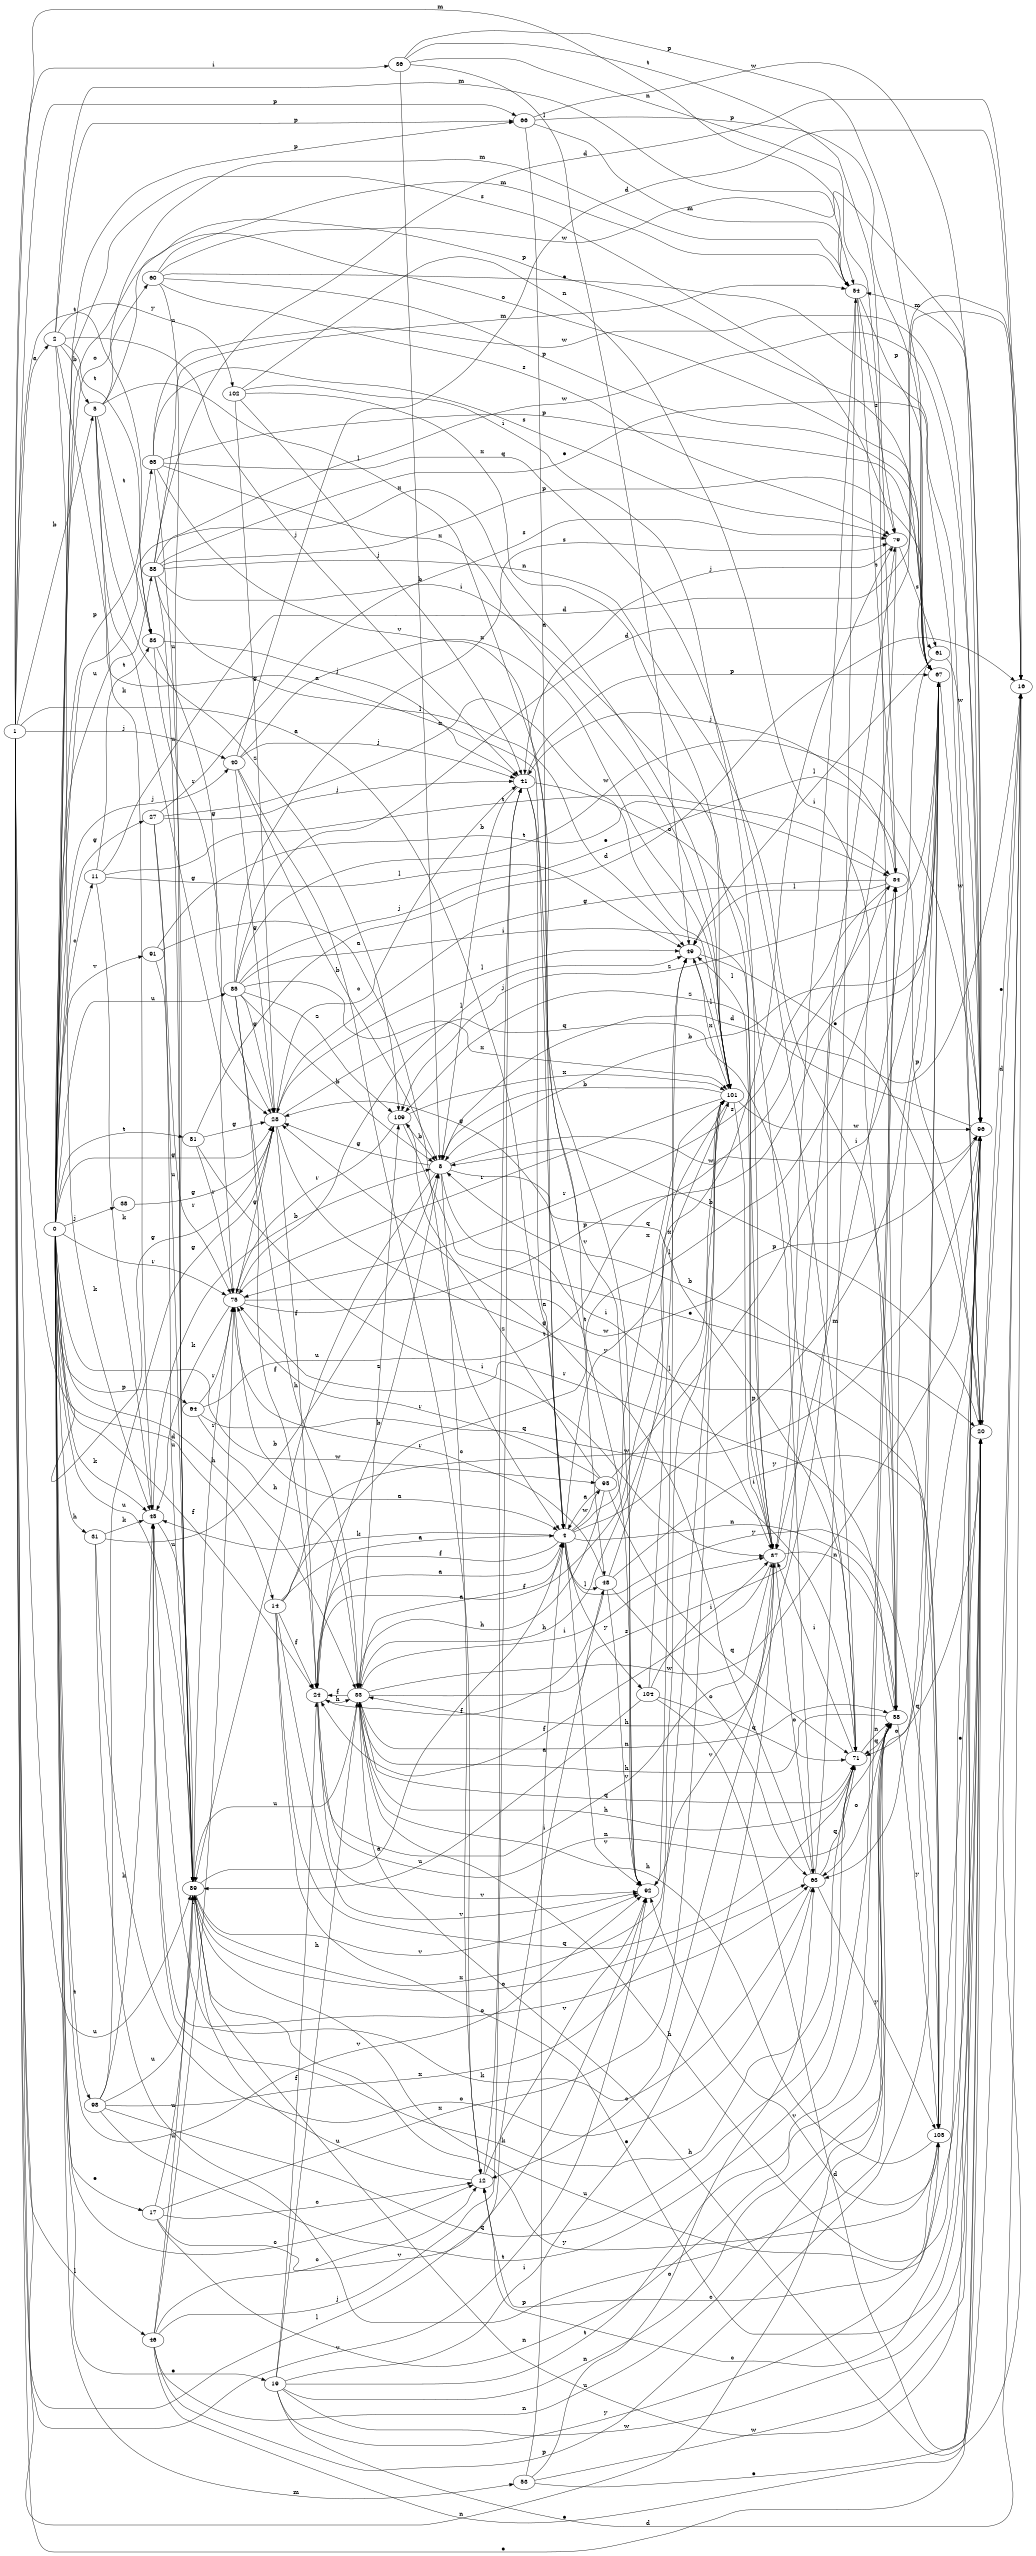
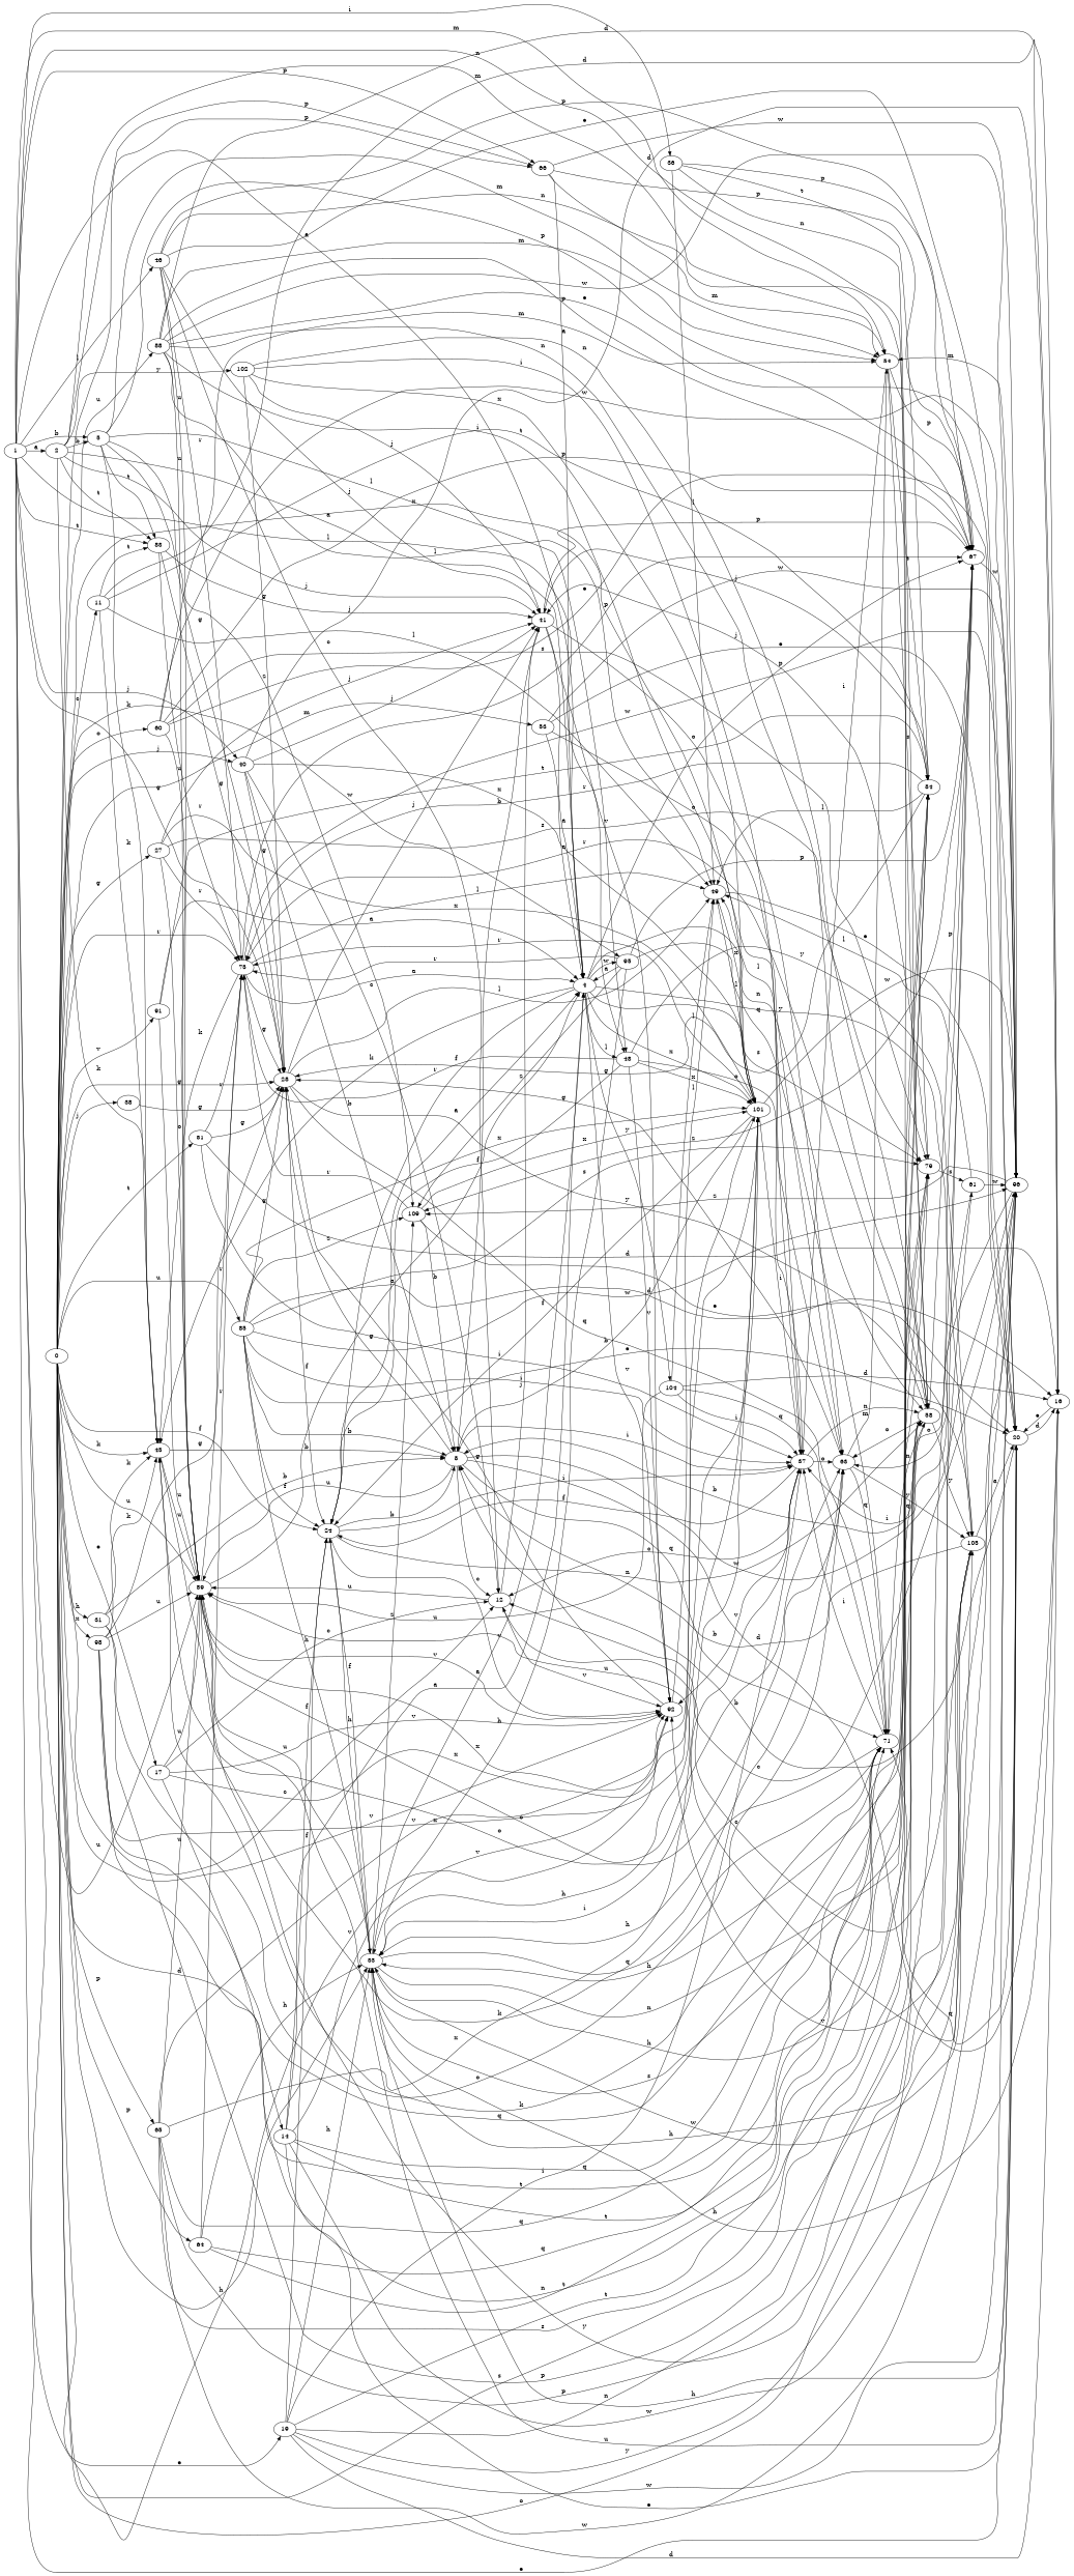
  strict digraph {
    rankdir=LR
    0
    11
    12
    14
    17
    19
    24
    27
    28
    31
    33
    38
    40
    45
    53
    60
    61
    64
    65
    66
    75
    79
    81
    85
    88
    89
    91
    92
    95
    98
    101
    83
    16
    49
    84
    41
    4
    20
    71
    96
    58
    105
    37
    8
    67
    63
    109
    54
    1
    2
    5
    36
    46
    48
    102
    104
    0 -> 11 [label=c]
    0 -> 12 [label=c]
    0 -> 14 [label=d]
    0 -> 17 [label=e]
    0 -> 19 [label=e]
    0 -> 24 [label=f]
    0 -> 27 [label=g]
    0 -> 28 [label=g]
    0 -> 31 [label=h]
    0 -> 33 [label=h]
    0 -> 38 [label=j]
    0 -> 40 [label=j]
    0 -> 45 [label=k]
    0 -> 53 [label=m]
    0 -> 60 [label=o]
    0 -> 61 [label=o]
    0 -> 64 [label=p]
    0 -> 65 [label=p]
    0 -> 66 [label=p]
    0 -> 75 [label=r]
    0 -> 79 [label=s]
    0 -> 81 [label=t]
    0 -> 85 [label=u]
    0 -> 88 [label=u]
    0 -> 89 [label=u]
    0 -> 91 [label=v]
    0 -> 92 [label=v]
    0 -> 95 [label=w]
-   0 -> 98 [label=t]
+   0 -> 98 [label=x]
    0 -> 101 [label=x]
    11 -> 45 [label=k]
    11 -> 83 [label=t]
    11 -> 16 [label=d]
    11 -> 49 [label=l]
    11 -> 84 [label=t]
    12 -> 89 [label=u]
    12 -> 92 [label=v]
    12 -> 41 [label=j]
    14 -> 24 [label=f]
    14 -> 92 [label=v]
    14 -> 84 [label=t]
    14 -> 4 [label=a]
    14 -> 20 [label=e]
    14 -> 71 [label=q]
    14 -> 96 [label=w]
    17 -> 12 [label=c]
    17 -> 89 [label=u]
    17 -> 92 [label=v]
    17 -> 101 [label=x]
    17 -> 58 [label=n]
    19 -> 24 [label=f]
    19 -> 33 [label=h]
    19 -> 16 [label=d]
    19 -> 84 [label=t]
    19 -> 96 [label=w]
    19 -> 58 [label=n]
    19 -> 105 [label=y]
    19 -> 37 [label=i]
    24 -> 33 [label=h]
    24 -> 92 [label=v]
    24 -> 4 [label=a]
    24 -> 58 [label=n]
    24 -> 37 [label=i]
    24 -> 8 [label=b]
    27 -> 75 [label=r]
    27 -> 79 [label=s]
-   27 -> 89 [label=u]
+   27 -> 89 [label=o]
    27 -> 101 [label=x]
    27 -> 41 [label=j]
    28 -> 24 [label=f]
    28 -> 49 [label=l]
    28 -> 41 [label=j]
    28 -> 71 [label=q]
    28 -> 105 [label=y]
    31 -> 45 [label=k]
    31 -> 8 [label=b]
    31 -> 67 [label=p]
    31 -> 63 [label=o]
    33 -> 24 [label=f]
    33 -> 79 [label=s]
    33 -> 89 [label=u]
    33 -> 4 [label=a]
    33 -> 71 [label=q]
    33 -> 96 [label=w]
    33 -> 58 [label=n]
    33 -> 37 [label=i]
    33 -> 109 [label=z]
    38 -> 28 [label=g]
    40 -> 12 [label=c]
    40 -> 28 [label=g]
    40 -> 101 [label=x]
    40 -> 16 [label=d]
    40 -> 41 [label=j]
    40 -> 8 [label=b]
    45 -> 89 [label=u]
    45 -> 8 [label=b]
    45 -> 63 [label=o]
    53 -> 4 [label=a]
    53 -> 20 [label=e]
    53 -> 96 [label=w]
    53 -> 63 [label=o]
    60 -> 79 [label=s]
    60 -> 89 [label=u]
    60 -> 20 [label=e]
    60 -> 96 [label=w]
    60 -> 67 [label=p]
    60 -> 54 [label=m]
    61 -> 49 [label=l]
    61 -> 96 [label=w]
    61 -> 37 [label=i]
    64 -> 33 [label=h]
    64 -> 75 [label=r]
    64 -> 84 [label=t]
    64 -> 71 [label=q]
    65 -> 79 [label=s]
    65 -> 89 [label=u]
    65 -> 92 [label=v]
    65 -> 101 [label=x]
    65 -> 71 [label=q]
    65 -> 96 [label=w]
    65 -> 67 [label=p]
    66 -> 4 [label=a]
    66 -> 96 [label=w]
    66 -> 67 [label=p]
    66 -> 54 [label=m]
    75 -> 28 [label=g]
    75 -> 45 [label=k]
    75 -> 49 [label=l]
    75 -> 4 [label=a]
    75 -> 96 [label=w]
    75 -> 67 [label=p]
    79 -> 33 [label=h]
    79 -> 61 [label=s]
    79 -> 41 [label=j]
    81 -> 28 [label=g]
    81 -> 75 [label=r]
    81 -> 16 [label=d]
    81 -> 37 [label=i]
    85 -> 24 [label=f]
    85 -> 28 [label=g]
    85 -> 33 [label=h]
    85 -> 79 [label=s]
    85 -> 101 [label=x]
    85 -> 16 [label=d]
    85 -> 20 [label=e]
    85 -> 96 [label=w]
    85 -> 37 [label=i]
    85 -> 8 [label=b]
    85 -> 109 [label=z]
    88 -> 89 [label=u]
    88 -> 16 [label=d]
    88 -> 49 [label=l]
    88 -> 20 [label=e]
    88 -> 96 [label=w]
    88 -> 58 [label=n]
    88 -> 37 [label=i]
    88 -> 67 [label=p]
    88 -> 54 [label=m]
    89 -> 75 [label=r]
    89 -> 92 [label=v]
    89 -> 101 [label=x]
    89 -> 4 [label=a]
    89 -> 105 [label=y]
    89 -> 63 [label=o]
    91 -> 89 [label=u]
    91 -> 84 [label=t]
    91 -> 4 [label=a]
    92 -> 28 [label=g]
    92 -> 49 [label=l]
    95 -> 33 [label=h]
    95 -> 75 [label=r]
    95 -> 4 [label=a]
    95 -> 71 [label=q]
    95 -> 67 [label=p]
    95 -> 109 [label=z]
    98 -> 28 [label=g]
    98 -> 45 [label=k]
    98 -> 89 [label=u]
    98 -> 101 [label=x]
    98 -> 84 [label=t]
    98 -> 71 [label=q]
    101 -> 24 [label=f]
    101 -> 33 [label=h]
    101 -> 75 [label=r]
    101 -> 49 [label=l]
    101 -> 96 [label=w]
    101 -> 37 [label=i]
    101 -> 8 [label=b]
    83 -> 28 [label=g]
    83 -> 75 [label=r]
    83 -> 41 [label=j]
    16 -> 33 [label=h]
    16 -> 20 [label=e]
    49 -> 101 [label=x]
    49 -> 20 [label=e]
    84 -> 28 [label=g]
    84 -> 75 [label=r]
    84 -> 49 [label=l]
    84 -> 41 [label=j]
    41 -> 92 [label=v]
    41 -> 4 [label=a]
    41 -> 8 [label=b]
    41 -> 67 [label=p]
    41 -> 63 [label=o]
    4 -> 24 [label=f]
    4 -> 45 [label=k]
    4 -> 79 [label=s]
    4 -> 92 [label=v]
    4 -> 95 [label=w]
    4 -> 101 [label=x]
    4 -> 58 [label=n]
    4 -> 105 [label=y]
    4 -> 67 [label=p]
    4 -> 48 [label=l]
    4 -> 104 [label=y]
    20 -> 33 [label=h]
    20 -> 89 [label=u]
    20 -> 16 [label=d]
    20 -> 71 [label=q]
    20 -> 8 [label=b]
    71 -> 33 [label=h]
    71 -> 45 [label=k]
    71 -> 58 [label=n]
    71 -> 37 [label=i]
    96 -> 12 [label=c]
    96 -> 89 [label=u]
    96 -> 63 [label=o]
    96 -> 109 [label=z]
    96 -> 54 [label=m]
    58 -> 33 [label=h]
    58 -> 75 [label=r]
    58 -> 71 [label=q]
    58 -> 105 [label=y]
    58 -> 67 [label=p]
    58 -> 63 [label=o]
    105 -> 12 [label=c]
    105 -> 33 [label=h]
    105 -> 92 [label=v]
-   105 -> 20 [label=e]
+   105 -> 20 [label=a]
    105 -> 8 [label=b]
    37 -> 12 [label=c]
    37 -> 24 [label=f]
    37 -> 92 [label=v]
    37 -> 49 [label=l]
    37 -> 58 [label=n]
    37 -> 63 [label=o]
    8 -> 12 [label=c]
    8 -> 28 [label=g]
    8 -> 89 [label=u]
    8 -> 16 [label=d]
    8 -> 71 [label=q]
    8 -> 96 [label=w]
    8 -> 37 [label=i]
    67 -> 96 [label=w]
    67 -> 8 [label=b]
    67 -> 109 [label=z]
    63 -> 28 [label=g]
    63 -> 45 [label=k]
    63 -> 71 [label=q]
    63 -> 105 [label=y]
    63 -> 54 [label=m]
    109 -> 75 [label=r]
    109 -> 101 [label=x]
    109 -> 20 [label=e]
    109 -> 8 [label=b]
    54 -> 79 [label=s]
    54 -> 84 [label=t]
    54 -> 37 [label=i]
    54 -> 67 [label=p]
    1 -> 28 [label=g]
    1 -> 40 [label=j]
    1 -> 66 [label=p]
    1 -> 89 [label=u]
    1 -> 92 [label=v]
    1 -> 83 [label=t]
    1 -> 4 [label=a]
    1 -> 20 [label=e]
    1 -> 58 [label=n]
    1 -> 54 [label=m]
    1 -> 2 [label=a]
    1 -> 5 [label=b]
    1 -> 36 [label=i]
    1 -> 46 [label=l]
    1 -> 48 [label=l]
    2 -> 45 [label=k]
    2 -> 66 [label=p]
    2 -> 83 [label=t]
    2 -> 41 [label=j]
    2 -> 4 [label=a]
    2 -> 54 [label=m]
    2 -> 5 [label=b]
    2 -> 102 [label=y]
    5 -> 28 [label=g]
    5 -> 45 [label=k]
    5 -> 83 [label=t]
    5 -> 67 [label=p]
    5 -> 109 [label=z]
    5 -> 54 [label=m]
    5 -> 48 [label=l]
    36 -> 49 [label=l]
    36 -> 84 [label=t]
    36 -> 58 [label=n]
-   36 -> 8 [label=b]
    36 -> 67 [label=p]
    46 -> 12 [label=c]
    46 -> 75 [label=r]
    46 -> 89 [label=u]
    46 -> 41 [label=j]
    46 -> 20 [label=e]
    46 -> 58 [label=n]
    46 -> 67 [label=p]
    48 -> 24 [label=f]
    48 -> 75 [label=r]
    48 -> 92 [label=v]
    48 -> 101 [label=x]
    48 -> 105 [label=y]
    48 -> 63 [label=o]
    102 -> 28 [label=g]
    102 -> 101 [label=x]
    102 -> 41 [label=j]
    102 -> 58 [label=n]
    102 -> 37 [label=i]
    104 -> 89 [label=u]
    104 -> 16 [label=d]
    104 -> 49 [label=l]
    104 -> 71 [label=q]
    104 -> 37 [label=i]
  }
